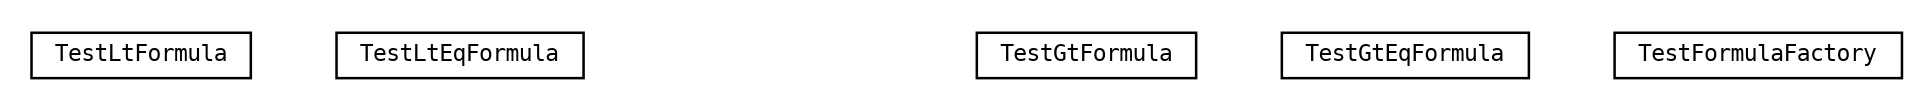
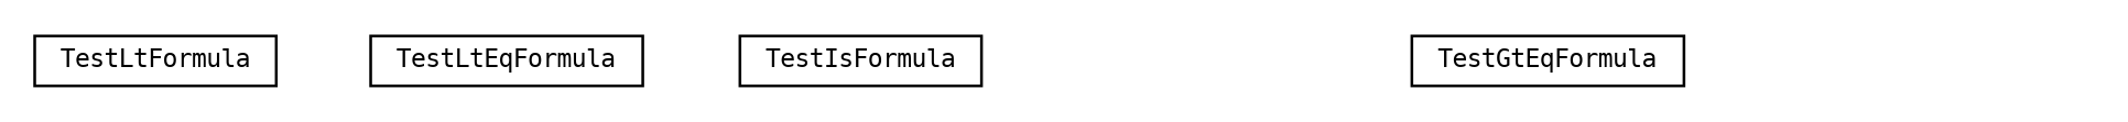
  digraph {
    fontname="DejaVu Sans Mono"
    node [fontcolor=black fontname="DejaVu Sans Mono" fontsize=9.0 shape=plaintext]
    n1 [label=<<table border="0" cellborder="1" cellspacing="0" cellpadding="2" port="p" href="./TestLtFormula.html"> 		<tr><td><table border="0" cellspacing="0" cellpadding="1"> 			<tr><td> TestLtFormula </td></tr> 		</table></td></tr> 		</table>>]
    n2 [label=<<table border="0" cellborder="1" cellspacing="0" cellpadding="2" port="p" href="./TestLtEqFormula.html"> 		<tr><td><table border="0" cellspacing="0" cellpadding="1"> 			<tr><td> TestLtEqFormula </td></tr> 		</table></td></tr> 		</table>>]
-   n4 [label=<<table border="0" cellborder="1" cellspacing="0" cellpadding="2" port="p" href="./TestGtFormula.html"> 		<tr><td><table border="0" cellspacing="0" cellpadding="1"> 			<tr><td> TestGtFormula </td></tr> 		</table></td></tr> 		</table>>]
+   n3 [label=<<table border="0" cellborder="1" cellspacing="0" cellpadding="2" port="p" href="./TestIsFormula.html"> 		<tr><td><table border="0" cellspacing="0" cellpadding="1"> 			<tr><td> TestIsFormula </td></tr> 		</table></td></tr> 		</table>>]
    n5 [label=<<table border="0" cellborder="1" cellspacing="0" cellpadding="2" port="p" href="./TestGtEqFormula.html"> 		<tr><td><table border="0" cellspacing="0" cellpadding="1"> 			<tr><td> TestGtEqFormula </td></tr> 		</table></td></tr> 		</table>>]
-   n6 [label=<<table border="0" cellborder="1" cellspacing="0" cellpadding="2" port="p" href="./TestFormulaFactory.html"> 		<tr><td><table border="0" cellspacing="0" cellpadding="1"> 			<tr><td> TestFormulaFactory </td></tr> 		</table></td></tr> 		</table>>]
  }
